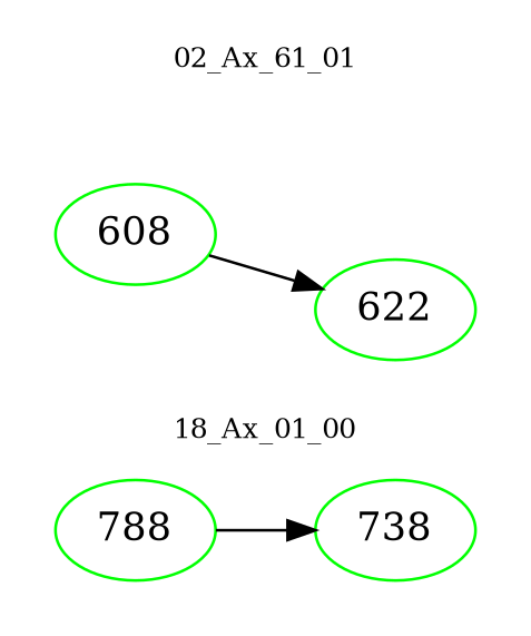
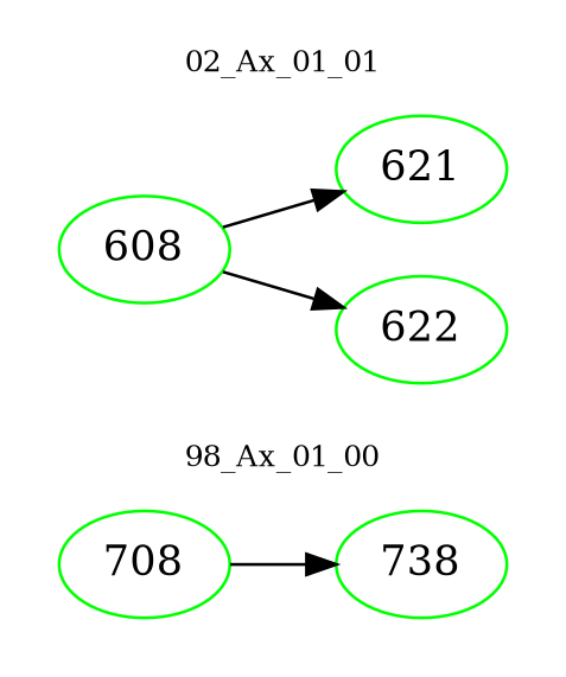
  digraph {
    rankdir=LR
    node [color=green]
    edge [color=black]
-   n1 [label=788]
+   n1 [label=708]
    n2 [label=738]
    n3 [label=608]
    n4 [label=622]
+   n5 [label=621]
    subgraph cluster_1 {
      color=white
      fontsize=10
-     label="18_Ax_01_00"
+     label="98_Ax_01_00"
      n1
      n2
    }
    subgraph cluster_2 {
      color=white
      fontsize=10
-     label="02_Ax_61_01"
+     label="02_Ax_01_01"
      n3
      n4
+     n5
    }
    n1 -> n2
    n3 -> n4
+   n3 -> n5
  }
